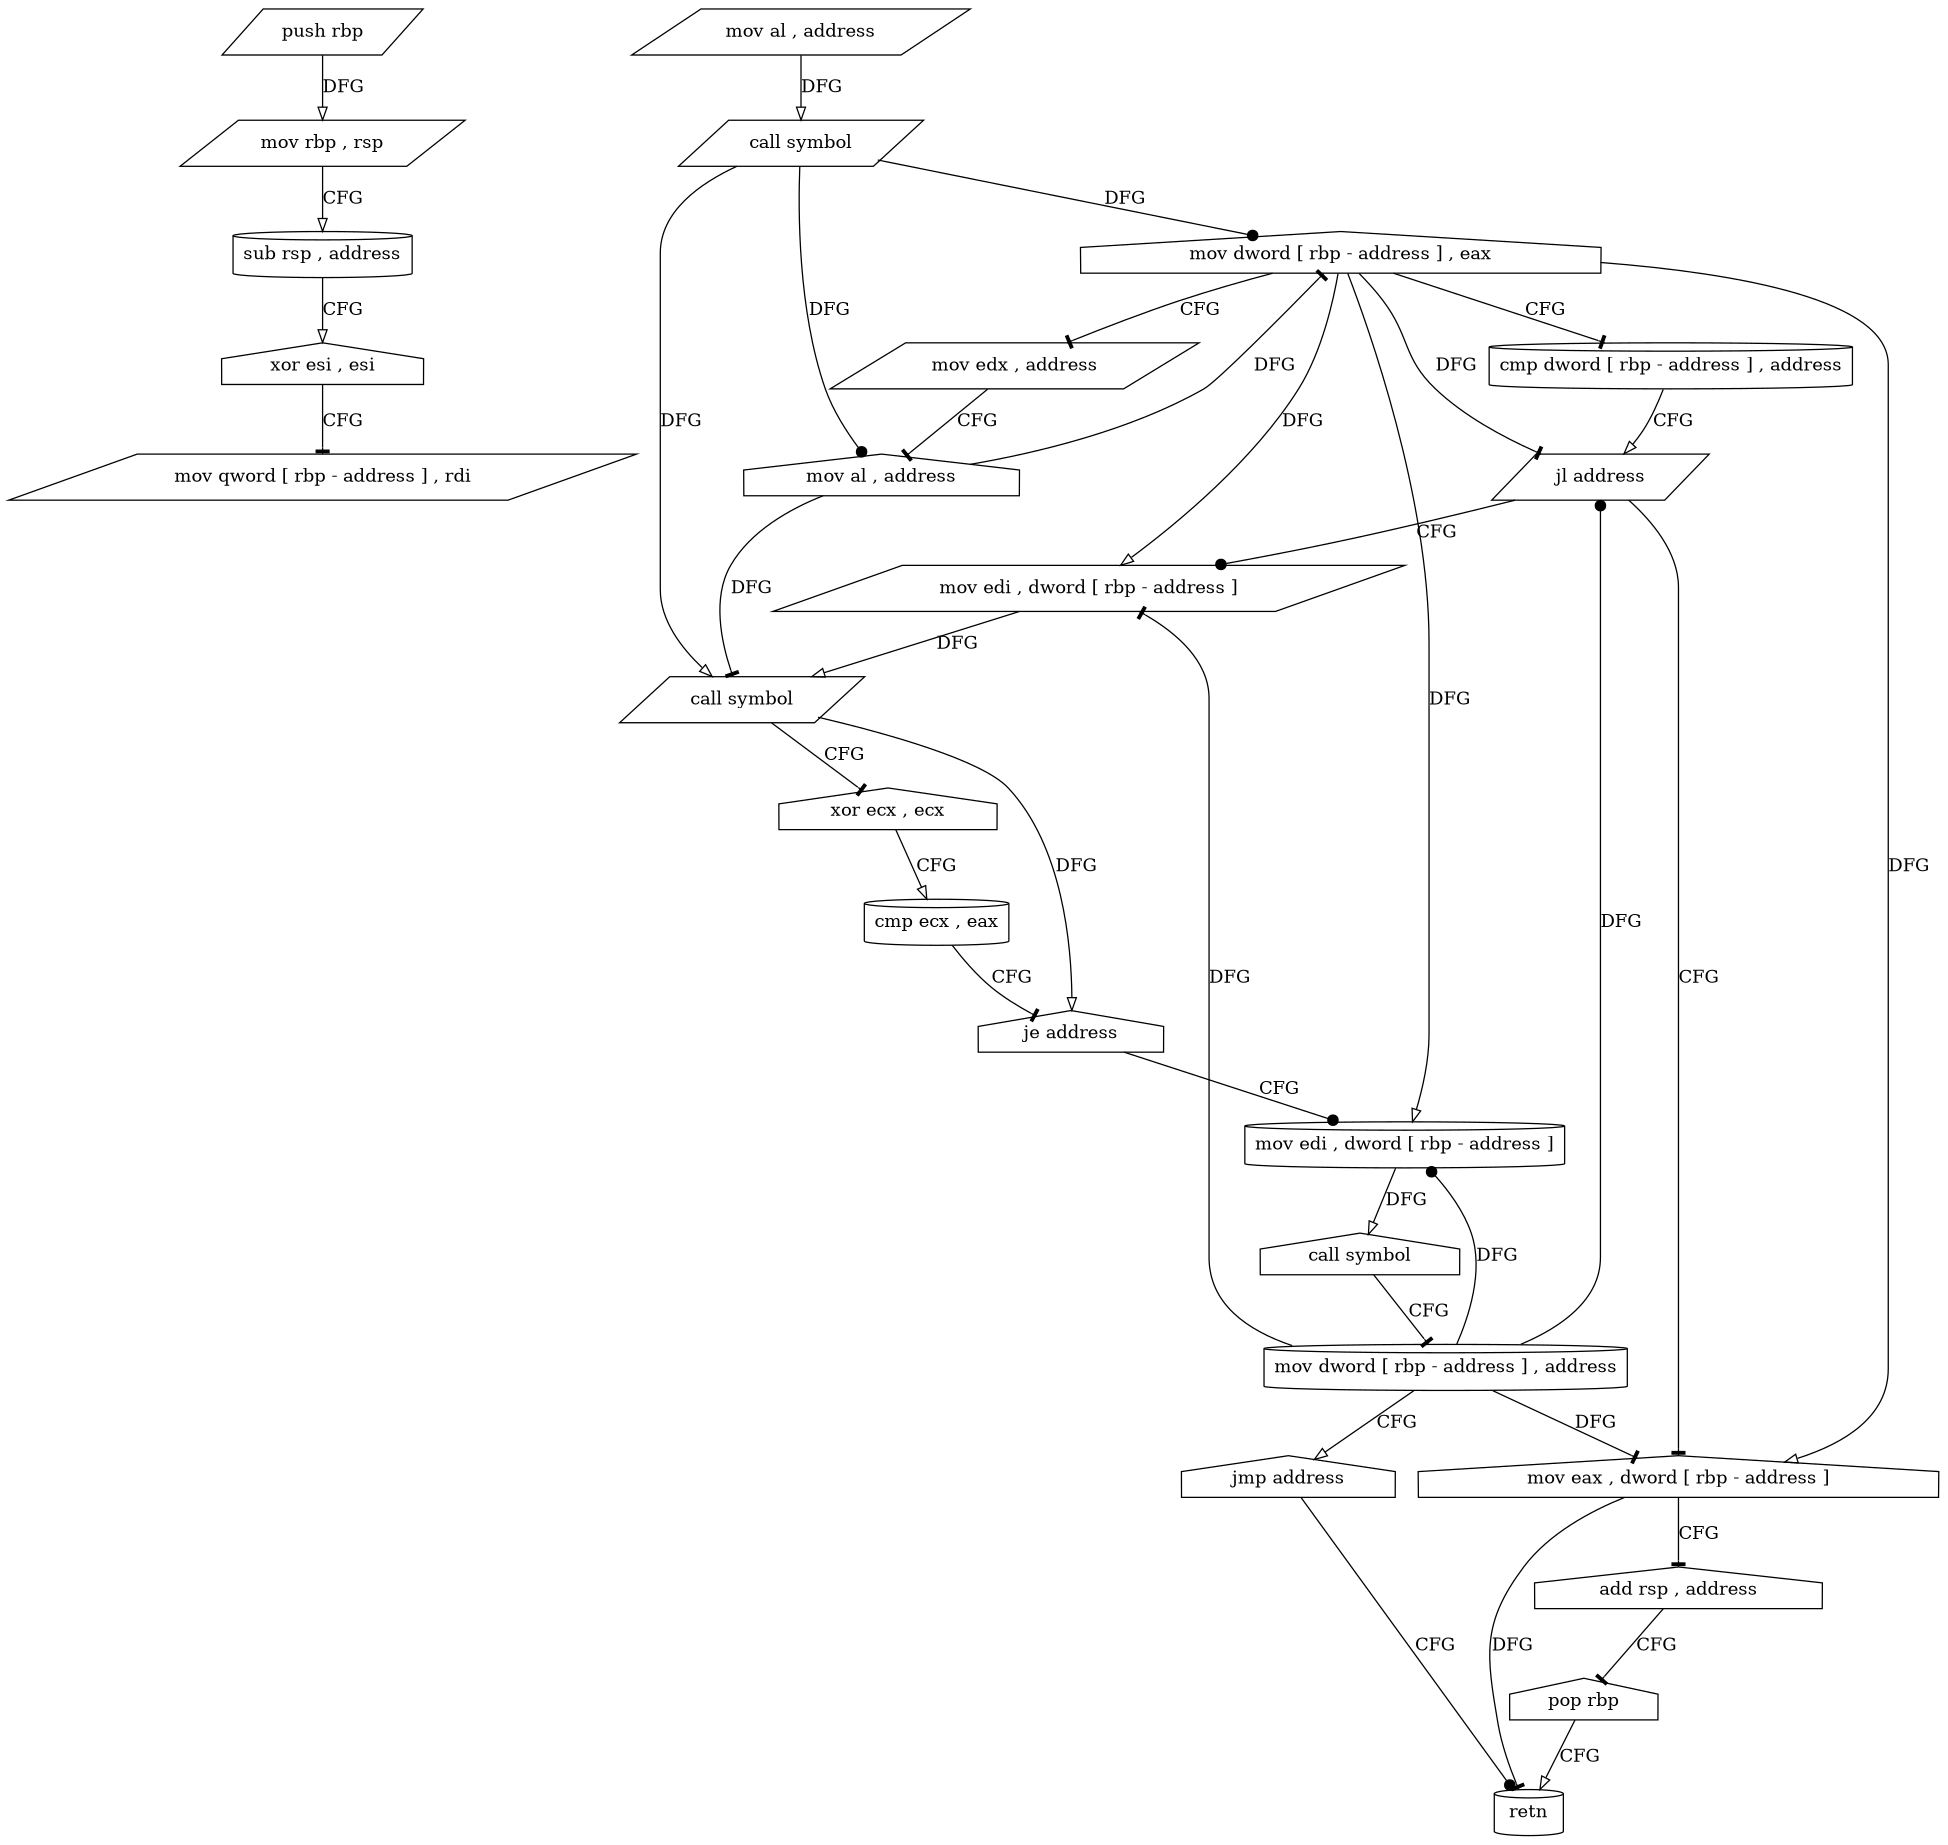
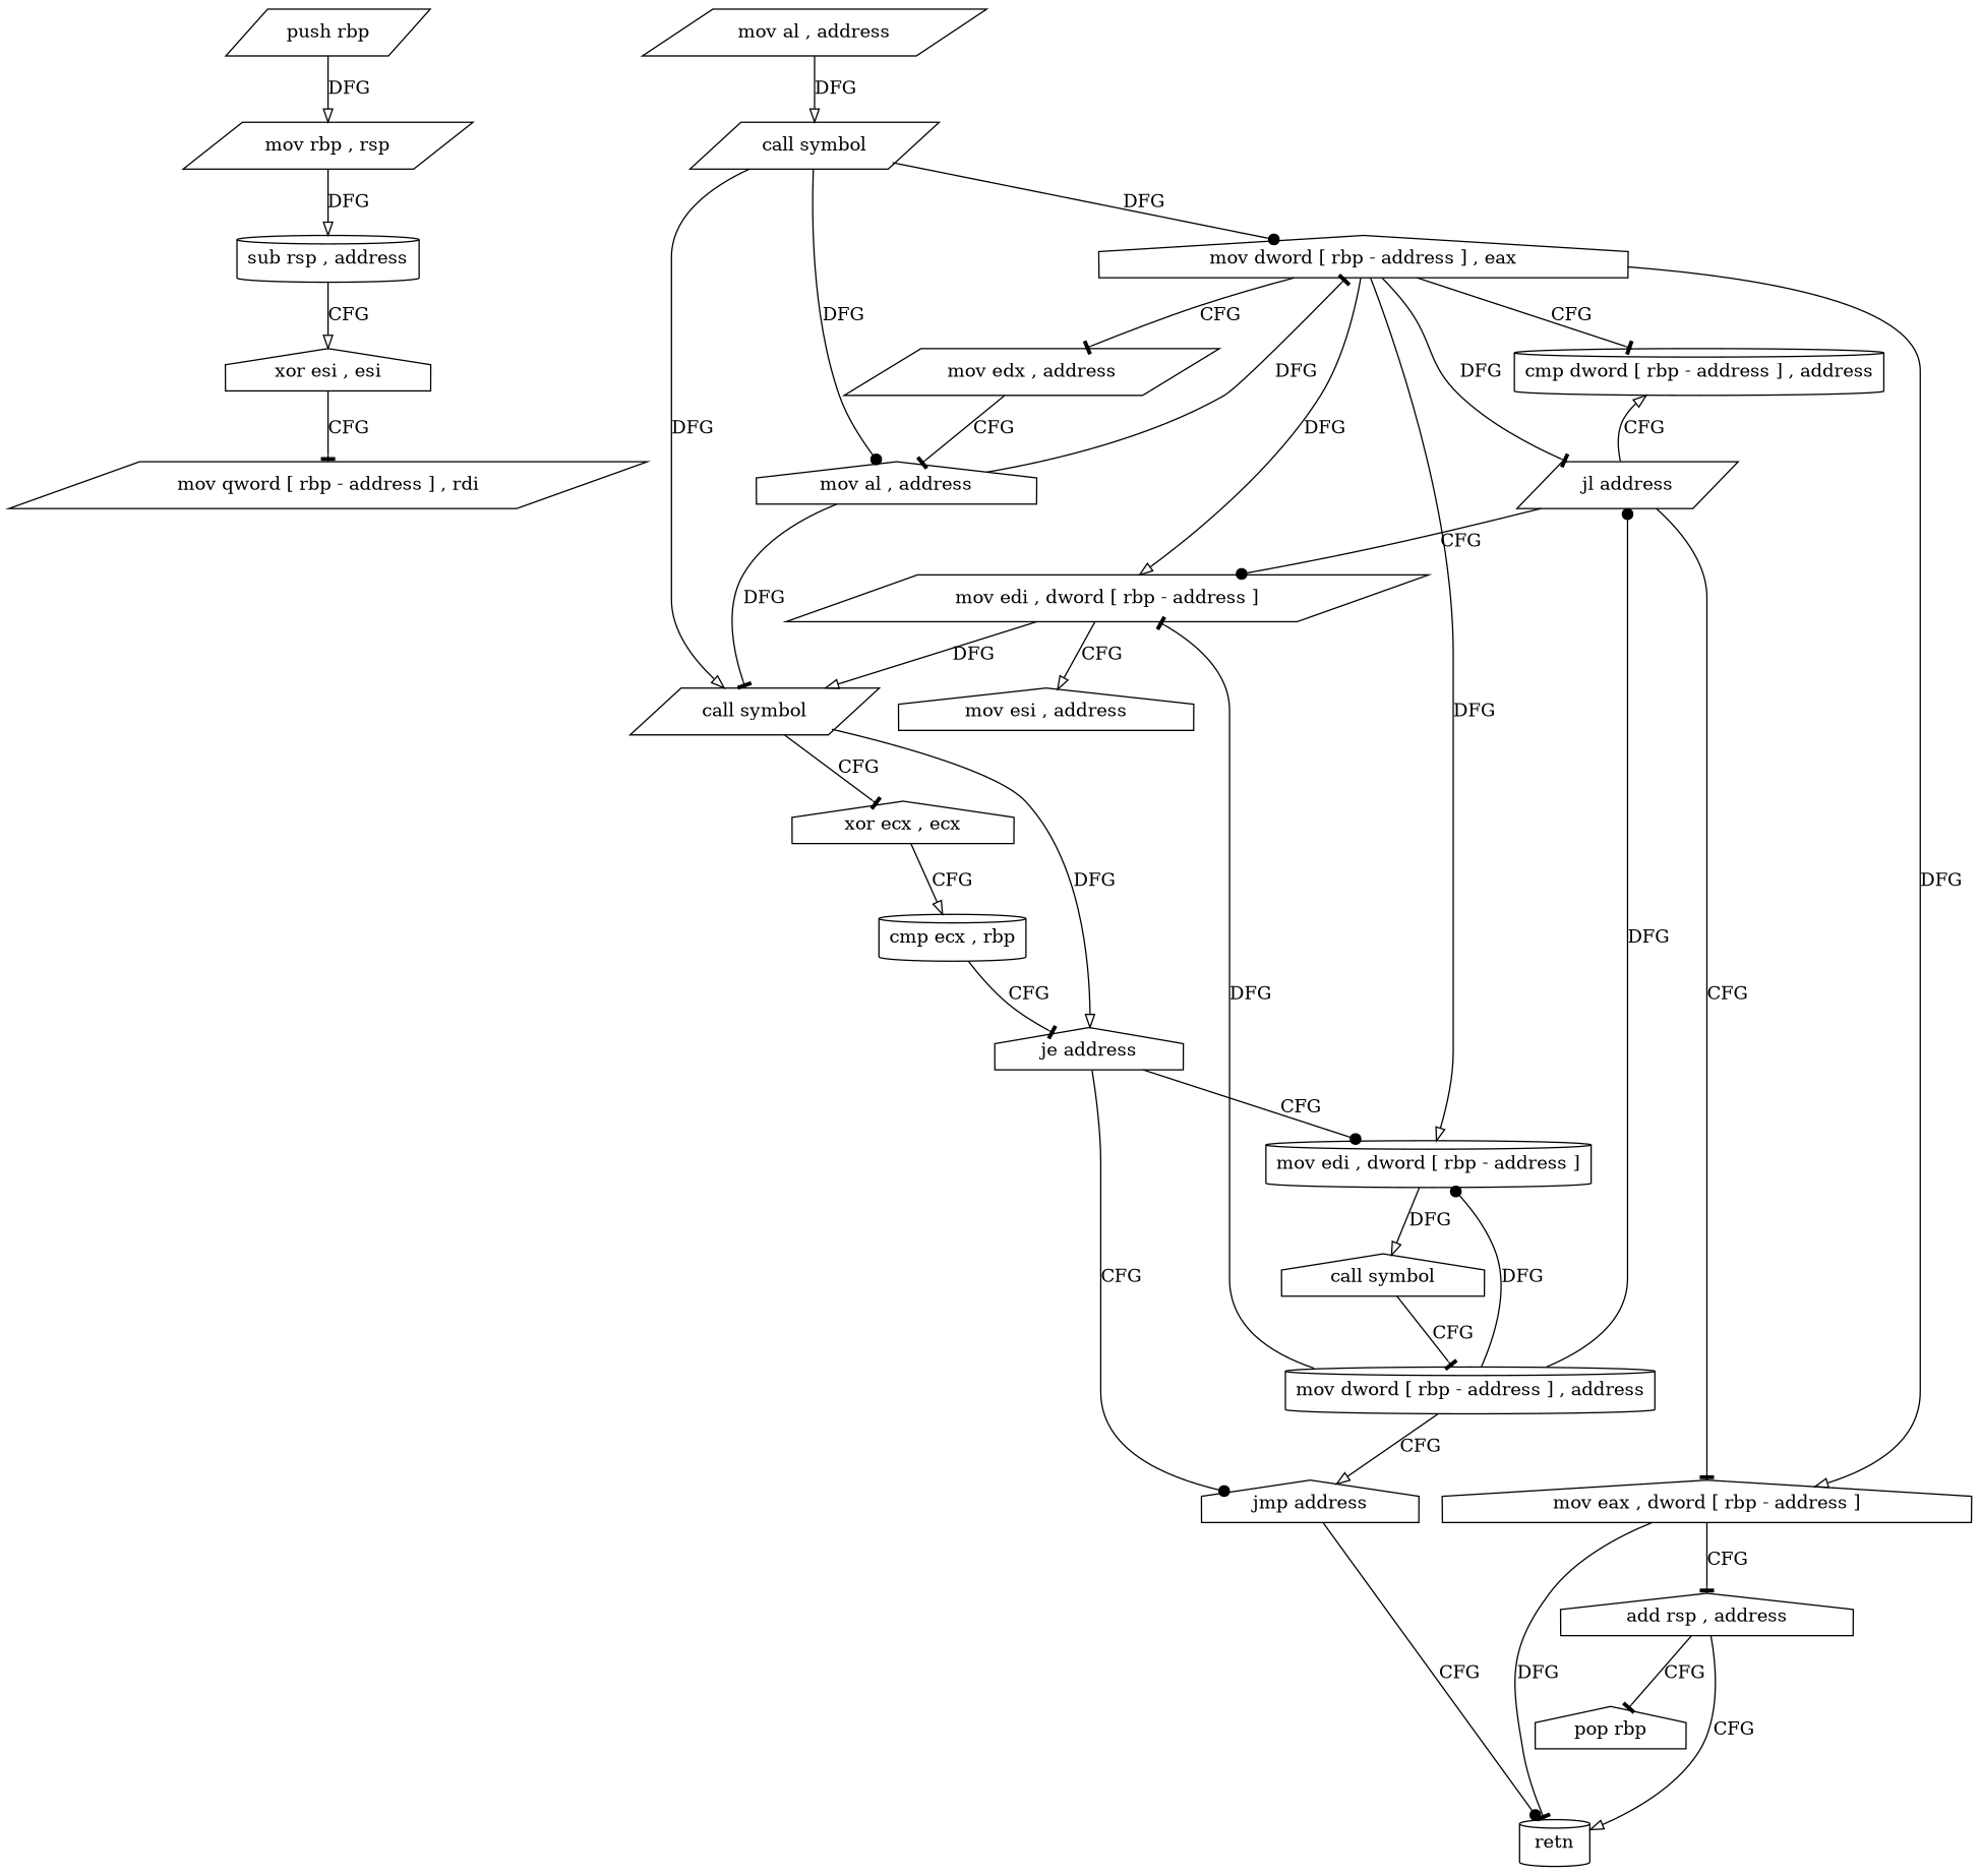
  digraph {
    node [shape=house]
    edge [arrowhead=onormal]
    n1 [label="push rbp" shape=parallelogram]
    n2 [label="mov rbp , rsp" shape=parallelogram]
    n3 [label="sub rsp , address" shape=cylinder]
    n4 [label="xor esi , esi"]
    n5 [label="mov qword [ rbp - address ] , rdi" shape=parallelogram]
    n6 [label="mov al , address" shape=parallelogram]
    n7 [label="call symbol" shape=parallelogram]
    n8 [label="mov dword [ rbp - address ] , eax"]
    n9 [label="mov al , address"]
    n10 [label="call symbol" shape=parallelogram]
    n11 [label="cmp dword [ rbp - address ] , address" shape=cylinder]
    n12 [label="jl address" shape=parallelogram]
    n13 [label="mov eax , dword [ rbp - address ]"]
    n14 [label="mov edi , dword [ rbp - address ]" shape=parallelogram]
    n15 [label="mov edi , dword [ rbp - address ]" shape=cylinder]
    n16 [label="mov edx , address" shape=parallelogram]
    n17 [label="xor ecx , ecx"]
    n18 [label="je address"]
    n19 [label="add rsp , address"]
    n20 [label=retn shape=cylinder]
+   n21 [label="mov esi , address"]
    n22 [label="call symbol"]
    n23 [label="pop rbp"]
-   n24 [label="cmp ecx , eax" shape=cylinder]
+   n24 [label="cmp ecx , rbp" shape=cylinder]
    n25 [label="jmp address"]
    n26 [label="mov dword [ rbp - address ] , address" shape=cylinder]
    n1 -> n2 [label=DFG]
-   n2 -> n3 [label=CFG]
+   n2 -> n3 [label=DFG]
    n3 -> n4 [label=CFG]
    n4 -> n5 [arrowhead=tee label=CFG]
    n6 -> n7 [label=DFG]
    n7 -> n8 [arrowhead=dot label=DFG]
    n7 -> n9 [arrowhead=dot label=DFG]
    n7 -> n10 [label=DFG]
    n8 -> n11 [arrowhead=tee label=CFG]
    n8 -> n12 [arrowhead=tee label=DFG]
    n8 -> n13 [label=DFG]
    n8 -> n14 [label=DFG]
    n8 -> n15 [label=DFG]
    n8 -> n16 [arrowhead=tee label=CFG]
    n9 -> n8 [arrowhead=tee label=DFG]
    n9 -> n10 [arrowhead=tee label=DFG]
    n10 -> n17 [arrowhead=tee label=CFG]
    n10 -> n18 [label=DFG]
-   n11 -> n12 [label=CFG]
+   n12 -> n11 [label=CFG]
    n12 -> n13 [arrowhead=tee label=CFG]
    n12 -> n14 [arrowhead=dot label=CFG]
    n13 -> n19 [arrowhead=tee label=CFG]
    n13 -> n20 [arrowhead=tee label=DFG]
    n14 -> n10 [label=DFG]
+   n14 -> n21 [label=CFG]
    n15 -> n22 [label=DFG]
    n16 -> n9 [arrowhead=tee label=CFG]
    n17 -> n24 [label=CFG]
    n18 -> n15 [arrowhead=dot label=CFG]
+   n18 -> n25 [arrowhead=dot label=CFG]
    n19 -> n23 [arrowhead=tee label=CFG]
    n22 -> n26 [arrowhead=tee label=CFG]
-   n23 -> n20 [label=CFG]
+   n19 -> n20 [label=CFG]
    n24 -> n18 [arrowhead=tee label=CFG]
    n25 -> n20 [arrowhead=dot label=CFG]
    n26 -> n12 [arrowhead=dot label=DFG]
-   n26 -> n13 [arrowhead=tee label=DFG]
    n26 -> n14 [arrowhead=tee label=DFG]
    n26 -> n15 [arrowhead=dot label=DFG]
    n26 -> n25 [label=CFG]
  }
